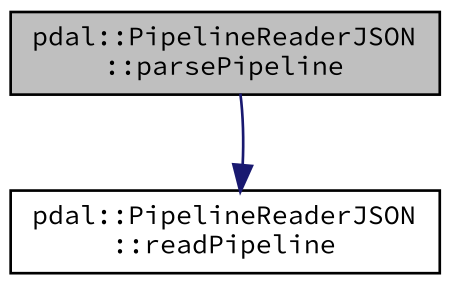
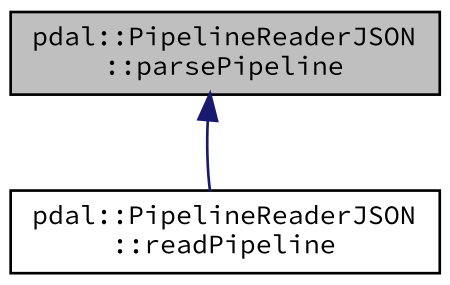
  digraph {
    rankdir=TB
    fontname="Source Code Pro"
    node [color=black fontname="Source Code Pro" fontsize=10 shape=record style=filled]
    n1 [fillcolor=grey75 fontcolor=black height=0.2 label="pdal::PipelineReaderJSON\l::parsePipeline" width=0.4]
    n2 [fillcolor=white height=0.2 label="pdal::PipelineReaderJSON\l::readPipeline" width=0.4]
-   n2 -> n1 [color=midnightblue dir=back fontname="Source Code Pro" fontsize=10 labelfontname=Helvetica labelfontsize=10 style=solid]
+   n1 -> n2 [color=midnightblue dir=back fontname="Source Code Pro" fontsize=10 labelfontname=Helvetica labelfontsize=10 style=solid]
  }
